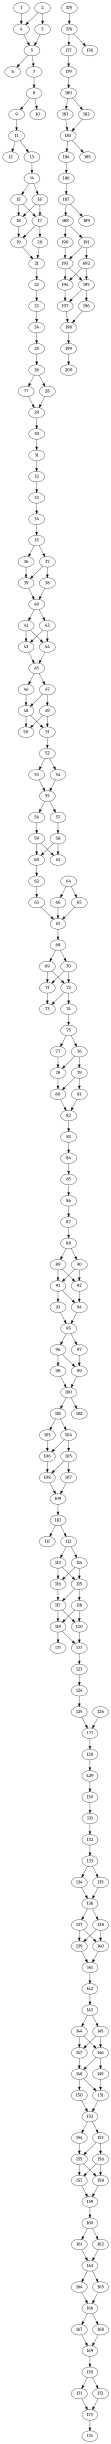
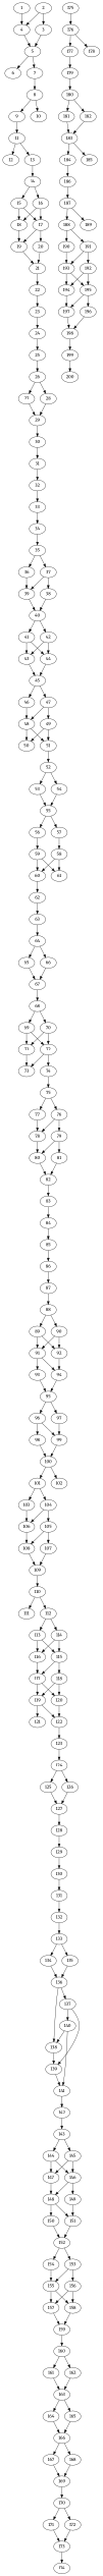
  digraph {
    fontname=Merriweather
    node [alpha=0.17 fontname=Merriweather]
    edge [fontname=Merriweather]
    1 [alpha=0.18]
    4 [alpha=0.09]
    5 [alpha=0.06]
    6
    7 [alpha=0.19]
    2 [alpha=0.18]
    3 [alpha=0.16]
    8 [alpha=0.08]
    9
    10 [alpha=0.20]
    11
    12 [alpha=0.12]
    13 [alpha=0.08]
    14 [alpha=0.14]
    15 [alpha=0.11]
    16 [alpha=0.08]
    17 [alpha=0.00]
    18 [alpha=0.16]
    19 [alpha=0.00]
    20 [alpha=0.02]
    21 [alpha=0.18]
    22 [alpha=0.14]
    23 [alpha=0.04]
    24
    25 [alpha=0.04]
    26 [alpha=0.10]
    27 [alpha=0.09]
    28 [alpha=0.03]
    29 [alpha=0.19]
    30 [alpha=0.05]
    31 [alpha=0.04]
    32 [alpha=0.10]
    33 [alpha=0.19]
    34 [alpha=0.09]
    35 [alpha=0.15]
    36 [alpha=0.16]
    37 [alpha=0.04]
    39 [alpha=0.06]
    38 [alpha=0.13]
    40 [alpha=0.02]
    41 [alpha=0.13]
    42 [alpha=0.08]
    43 [alpha=0.12]
    44 [alpha=0.18]
    45 [alpha=0.12]
    46 [alpha=0.15]
    47 [alpha=0.14]
    48
    49 [alpha=0.10]
    50
    51 [alpha=0.01]
    52 [alpha=0.19]
    53 [alpha=0.09]
    54 [alpha=0.06]
    55 [alpha=0.18]
    56 [alpha=0.10]
    57 [alpha=0.00]
    59 [alpha=0.18]
    58 [alpha=0.10]
    60 [alpha=0.02]
    61 [alpha=0.06]
    62 [alpha=0.19]
    63 [alpha=0.03]
    64 [alpha=0.01]
    65 [alpha=0.15]
    66 [alpha=0.08]
    67 [alpha=0.07]
    68 [alpha=0.19]
    69 [alpha=0.11]
    70 [alpha=0.15]
    71 [alpha=0.19]
    72 [alpha=0.15]
    73 [alpha=0.12]
    74 [alpha=0.06]
    75 [alpha=0.18]
    76 [alpha=0.16]
    77
    78 [alpha=0.11]
    79 [alpha=0.01]
    80 [alpha=0.01]
    81 [alpha=0.14]
    82 [alpha=0.13]
    83 [alpha=0.03]
    84 [alpha=0.18]
    85 [alpha=0.11]
    86 [alpha=0.06]
    87 [alpha=0.15]
    88
    89 [alpha=0.11]
    90 [alpha=0.18]
    91 [alpha=0.00]
    92 [alpha=0.12]
    93 [alpha=0.09]
    94 [alpha=0.14]
    95 [alpha=0.03]
    96 [alpha=0.15]
    97 [alpha=0.15]
    98 [alpha=0.08]
    99 [alpha=0.06]
    100 [alpha=0.02]
    101
    102 [alpha=0.05]
    103 [alpha=0.13]
    104
    106 [alpha=0.07]
    105 [alpha=0.03]
    108 [alpha=0.04]
    107 [alpha=0.14]
    109 [alpha=0.19]
    110 [alpha=0.20]
    111 [alpha=0.14]
    112 [alpha=0.20]
    113 [alpha=0.16]
    114 [alpha=0.05]
    115 [alpha=0.19]
    116 [alpha=0.19]
    117 [alpha=0.13]
    118 [alpha=0.07]
    119 [alpha=0.14]
    120 [alpha=0.18]
    121 [alpha=0.20]
    122 [alpha=0.03]
    123 [alpha=0.00]
    124 [alpha=0.00]
    125 [alpha=0.06]
    126 [alpha=0.14]
    127 [alpha=0.16]
    128
-   129 [alpha=0.09 label=429]
+   129 [alpha=0.09]
    130
    131 [alpha=0.05]
    132 [alpha=0.07]
    133 [alpha=0.14]
    134 [alpha=0.16]
    135 [alpha=0.01]
    136 [alpha=0.19]
    137 [alpha=0.16]
    138 [alpha=0.03]
    139 [alpha=0.10]
    140 [alpha=0.01]
    141 [alpha=0.18]
    142 [alpha=0.13]
    143 [alpha=0.03]
    144 [alpha=0.03]
    145 [alpha=0.05]
    146 [alpha=0.01]
    147 [alpha=0.10]
    148 [alpha=0.04]
    149 [alpha=0.15]
    150 [alpha=0.14]
    151 [alpha=0.10]
    152 [alpha=0.03]
    153 [alpha=0.16]
    154 [alpha=0.08]
    155 [alpha=0.03]
    156 [alpha=0.16]
    157 [alpha=0.07]
    158 [alpha=0.02]
    159
    160 [alpha=0.01]
    161 [alpha=0.04]
    162
    163 [alpha=0.18]
    164 [alpha=0.14]
    165
    166 [alpha=0.05]
    167 [alpha=0.11]
    168 [alpha=0.16]
    169 [alpha=0.16]
    170 [alpha=0.03]
    171 [alpha=0.20]
    172 [alpha=0.14]
    173 [alpha=0.02]
    174 [alpha=0.13]
    175 [alpha=0.00]
    176 [alpha=0.04]
    177 [alpha=0.08]
    178 [alpha=0.10]
    179 [alpha=0.07]
    180 [alpha=0.05]
    181 [alpha=0.13]
    182 [alpha=0.04]
    183 [alpha=0.16]
    184 [alpha=0.14]
    185 [alpha=0.07]
    186 [alpha=0.02]
    187 [alpha=0.13]
    188 [alpha=0.07]
    189 [alpha=0.03]
    190 [alpha=0.03]
    191 [alpha=0.05]
    193 [alpha=0.16]
-   192 [alpha=0.12 label=692]
+   192 [alpha=0.12]
    194 [alpha=0.01]
    195 [alpha=0.10]
    197 [alpha=0.20]
    196 [alpha=0.18]
    198 [alpha=0.00]
    199 [alpha=0.15]
    200 [alpha=0.04]
    1 -> 4
    4 -> 5
    5 -> 6
    5 -> 7
    7 -> 8
    2 -> 4
    2 -> 3
    3 -> 5
    8 -> 9
    8 -> 10
    9 -> 11
    11 -> 12
    11 -> 13
    13 -> 14
    14 -> 15
    14 -> 16
    15 -> 17
    15 -> 18
    16 -> 17
    16 -> 18
    17 -> 19
    17 -> 20
    18 -> 19
    19 -> 21
    20 -> 21
    21 -> 22
    22 -> 23
    23 -> 24
    24 -> 25
    25 -> 26
    26 -> 27
    26 -> 28
    27 -> 29
    28 -> 29
    29 -> 30
    30 -> 31
    31 -> 32
    32 -> 33
    33 -> 34
    34 -> 35
    35 -> 36
    35 -> 37
    36 -> 39
    37 -> 39
    37 -> 38
    39 -> 40
    38 -> 40
    40 -> 41
    40 -> 42
    41 -> 43
    41 -> 44
    42 -> 43
    42 -> 44
    43 -> 45
    44 -> 45
    45 -> 46
    45 -> 47
    46 -> 48
    47 -> 48
    47 -> 49
    48 -> 50
    48 -> 51
    49 -> 50
    49 -> 51
    51 -> 52
    52 -> 53
    52 -> 54
    53 -> 55
    54 -> 55
    55 -> 56
    55 -> 57
    56 -> 59
    57 -> 58
    59 -> 60
    59 -> 61
    58 -> 60
    58 -> 61
    60 -> 62
    62 -> 63
-   63 -> 67
+   63 -> 64
    64 -> 65
    64 -> 66
    65 -> 67
    66 -> 67
    67 -> 68
    68 -> 69
    68 -> 70
    69 -> 71
    69 -> 72
    70 -> 71
    70 -> 72
    71 -> 73
    72 -> 73
    72 -> 74
    74 -> 75
    75 -> 76
    75 -> 77
    76 -> 78
    76 -> 79
    77 -> 78
    78 -> 80
    79 -> 80
    79 -> 81
    80 -> 82
    81 -> 82
    82 -> 83
    83 -> 84
    84 -> 85
    85 -> 86
    86 -> 87
    87 -> 88
    88 -> 89
    88 -> 90
    89 -> 91
    89 -> 92
    90 -> 91
    90 -> 92
    91 -> 93
    91 -> 94
    92 -> 94
    93 -> 95
    94 -> 95
    95 -> 96
    95 -> 97
    96 -> 98
    96 -> 99
    97 -> 99
    98 -> 100
    99 -> 100
    100 -> 101
    100 -> 102
    101 -> 103
    101 -> 104
    103 -> 106
    104 -> 106
    104 -> 105
    106 -> 108
    105 -> 108
    105 -> 107
    108 -> 109
    107 -> 109
    109 -> 110
    110 -> 111
    110 -> 112
    112 -> 113
    112 -> 114
    113 -> 115
    113 -> 116
    114 -> 115
    114 -> 116
    115 -> 117
    115 -> 118
    116 -> 117
    117 -> 119
    117 -> 120
    118 -> 119
    118 -> 120
    119 -> 121
    119 -> 122
    120 -> 122
    122 -> 123
    123 -> 124
    124 -> 125
+   124 -> 126
    125 -> 127
    126 -> 127
    127 -> 128
    128 -> 129
    129 -> 130
    130 -> 131
    131 -> 132
    132 -> 133
    133 -> 134
    133 -> 135
    134 -> 136
    135 -> 136
    136 -> 137
    136 -> 138
    137 -> 139
    137 -> 140
    138 -> 139
-   138 -> 140
+   140 -> 138
    139 -> 141
    140 -> 141
    141 -> 142
    142 -> 143
    143 -> 144
    143 -> 145
    144 -> 146
    144 -> 147
    145 -> 146
    145 -> 147
    146 -> 148
    146 -> 149
    147 -> 148
    148 -> 150
    148 -> 151
    149 -> 151
    150 -> 152
    151 -> 152
    152 -> 153
    152 -> 154
    153 -> 155
    153 -> 156
    154 -> 155
    155 -> 157
    155 -> 158
    156 -> 157
    156 -> 158
    157 -> 159
    158 -> 159
    159 -> 160
    160 -> 161
    160 -> 162
    161 -> 163
    162 -> 163
    163 -> 164
    163 -> 165
    164 -> 166
    165 -> 166
    166 -> 167
    166 -> 168
    167 -> 169
    168 -> 169
    169 -> 170
    170 -> 171
    170 -> 172
    171 -> 173
    172 -> 173
    173 -> 174
    175 -> 176
    176 -> 177
    176 -> 178
    177 -> 179
    179 -> 180
    180 -> 181
    180 -> 182
    181 -> 183
    182 -> 183
    183 -> 184
    183 -> 185
    184 -> 186
    186 -> 187
    187 -> 188
    187 -> 189
    188 -> 190
    188 -> 191
    190 -> 193
    191 -> 193
    191 -> 192
    193 -> 194
    193 -> 195
    192 -> 194
    192 -> 195
    194 -> 197
    195 -> 197
    195 -> 196
    197 -> 198
    196 -> 198
    198 -> 199
    199 -> 200
  }
